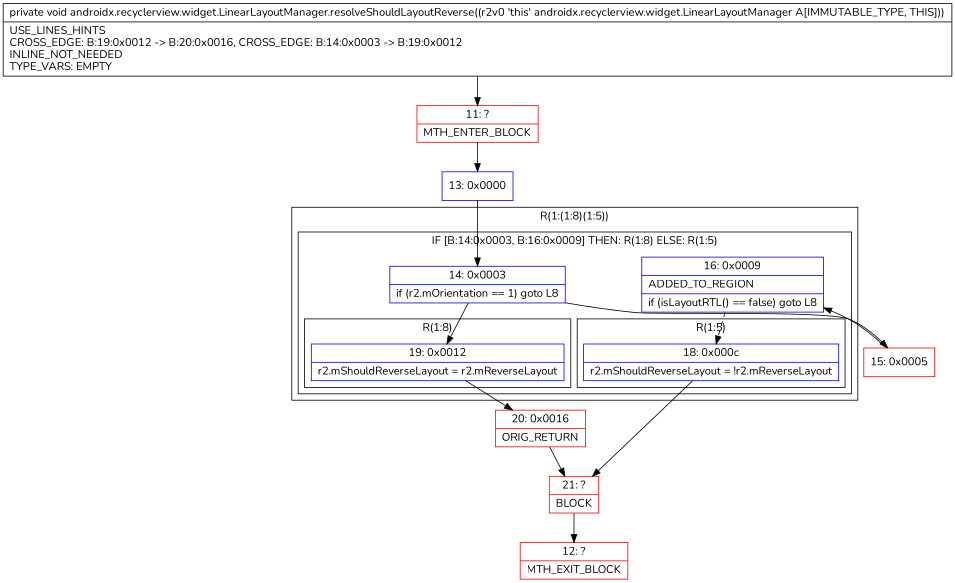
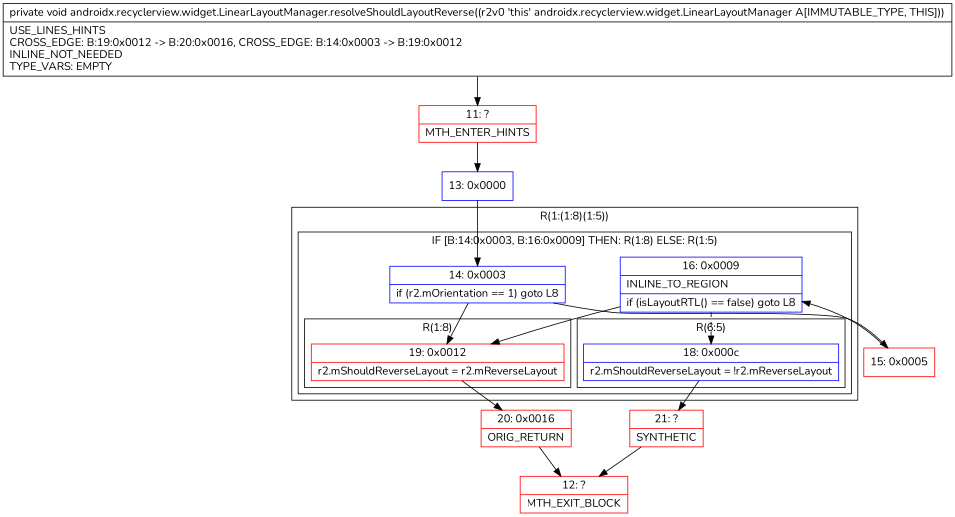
  digraph {
    fontname=Nunito
    node [color=blue fontname=Nunito shape=record]
    edge [fontname=Nunito]
-   n1 [label="{19\:\ 0x0012|r2.mShouldReverseLayout = r2.mReverseLayout\l}"]
+   n1 [color=red label="{19\:\ 0x0012|r2.mShouldReverseLayout = r2.mReverseLayout\l}"]
    n2 [label="{18\:\ 0x000c|r2.mShouldReverseLayout = !r2.mReverseLayout\l}"]
    n3 [label="{14\:\ 0x0003|if (r2.mOrientation == 1) goto L8\l}"]
-   n4 [label="{16\:\ 0x0009|ADDED_TO_REGION\l|if (isLayoutRTL() == false) goto L8\l}"]
+   n4 [label="{16\:\ 0x0009|INLINE_TO_REGION\l|if (isLayoutRTL() == false) goto L8\l}"]
    n5 [color=red label="{20\:\ 0x0016|ORIG_RETURN\l}"]
-   n6 [color=red label="{21\:\ ?|BLOCK\l}"]
+   n6 [color=red label="{21\:\ ?|SYNTHETIC\l}"]
    n7 [color=red label="{15\:\ 0x0005}"]
    n8 [color=red label="{12\:\ ?|MTH_EXIT_BLOCK\l}"]
-   n9 [color=red label="{11\:\ ?|MTH_ENTER_BLOCK\l}"]
+   n9 [color=red label="{11\:\ ?|MTH_ENTER_HINTS\l}"]
    n10 [label="{13\:\ 0x0000}"]
    n11 [label="{private void androidx.recyclerview.widget.LinearLayoutManager.resolveShouldLayoutReverse((r2v0 'this' androidx.recyclerview.widget.LinearLayoutManager A[IMMUTABLE_TYPE, THIS]))  | USE_LINES_HINTS\lCROSS_EDGE: B:19:0x0012 \-\> B:20:0x0016, CROSS_EDGE: B:14:0x0003 \-\> B:19:0x0012\lINLINE_NOT_NEEDED\lTYPE_VARS: EMPTY\l}" color=""]
    subgraph cluster_1 {
      label="R(1:(1:8)(1:5))"
      subgraph cluster_2 {
        label="IF [B:14:0x0003, B:16:0x0009] THEN: R(1:8) ELSE: R(1:5)"
        n3
        n4
        subgraph cluster_3 {
          label="R(1:8)"
          n1
        }
        subgraph cluster_4 {
-         label="R(1:5)"
+         label="R(6:5)"
          n2
        }
      }
    }
    n1 -> n5
    n2 -> n6
    n3 -> n1
    n3 -> n7 [style=solid]
+   n4 -> n1
    n4 -> n2 [style=dashed]
-   n5 -> n6
+   n5 -> n8
    n6 -> n8
    n7 -> n4
    n9 -> n10
    n10 -> n3
    n11 -> n9
  }
